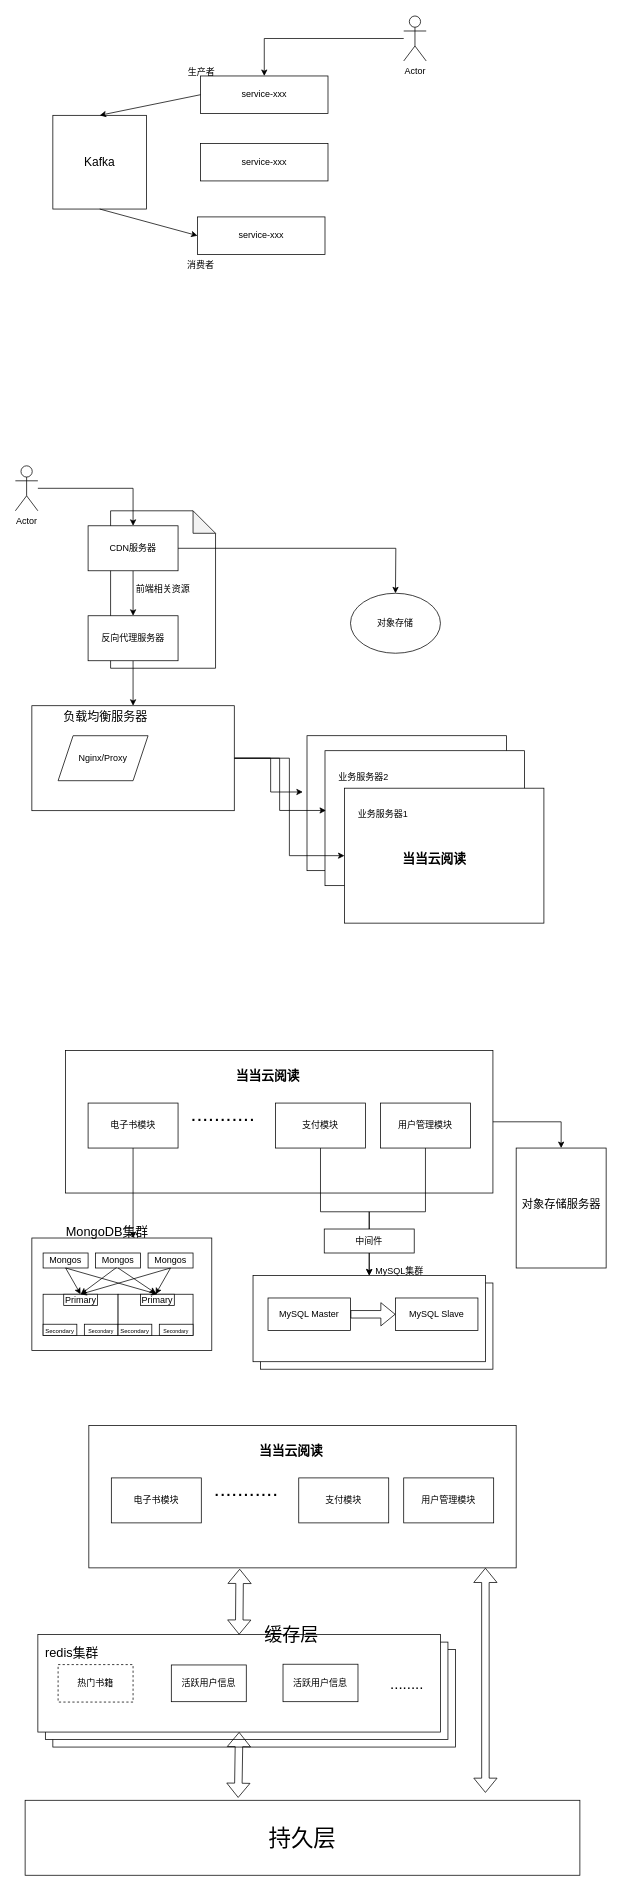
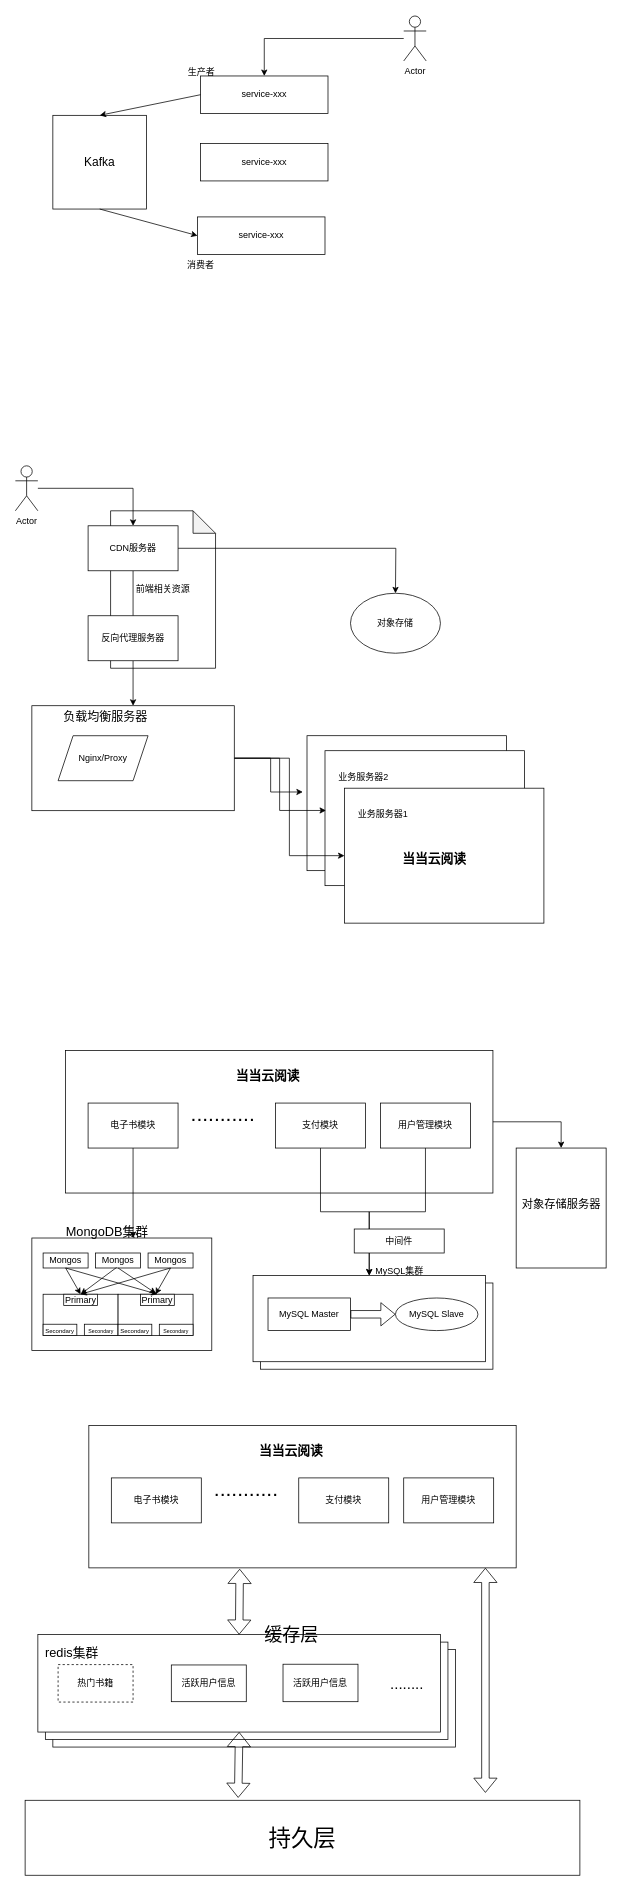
  <mxCell id="0" />
  <mxCell id="1" parent="0" />
  <mxCell id="2" value="前端相关资源" style="shape=note;whiteSpace=wrap;html=1;backgroundOutline=1;darkOpacity=0.05;" vertex="1" parent="1"><mxGeometry x="147" y="680" width="140" height="210" as="geometry" /></mxCell>
  <mxCell id="3" value="" style="rounded=0;whiteSpace=wrap;html=1;" vertex="1" parent="1"><mxGeometry x="409" y="980" width="266" height="180" as="geometry" /></mxCell>
  <mxCell id="4" value="" style="rounded=0;whiteSpace=wrap;html=1;" vertex="1" parent="1"><mxGeometry x="70" y="2199" width="537" height="130" as="geometry" /></mxCell>
  <mxCell id="5" value="" style="rounded=0;whiteSpace=wrap;html=1;" vertex="1" parent="1"><mxGeometry x="60" y="2189" width="537" height="130" as="geometry" /></mxCell>
  <mxCell id="6" value="" style="whiteSpace=wrap;html=1;rounded=0;" vertex="1" parent="1"><mxGeometry x="347" y="1710" width="310" height="115" as="geometry" /></mxCell>
  <mxCell id="7" value="" style="rounded=0;whiteSpace=wrap;html=1;" vertex="1" parent="1"><mxGeometry x="87" y="1400" width="570" height="190" as="geometry" /></mxCell>
  <mxCell id="8" value="&lt;p style=&quot;line-height: 330%;&quot;&gt;&lt;b style=&quot;border-color: var(--border-color);&quot;&gt;&lt;font style=&quot;border-color: var(--border-color); font-size: 17px;&quot;&gt;当当云阅读&lt;/font&gt;&lt;/b&gt;&lt;br&gt;&lt;/p&gt;" style="text;html=1;strokeColor=none;fillColor=none;align=center;verticalAlign=middle;whiteSpace=wrap;rounded=0;" vertex="1" parent="1"><mxGeometry x="297" y="1420" width="120" height="30" as="geometry" /></mxCell>
  <mxCell id="9" style="edgeStyle=orthogonalEdgeStyle;rounded=0;orthogonalLoop=1;jettySize=auto;html=1;" edge="1" parent="1" source="10"><mxGeometry relative="1" as="geometry"><mxPoint x="177" y="1650" as="targetPoint" /></mxGeometry></mxCell>
  <mxCell id="10" value="电子书模块" style="rounded=0;whiteSpace=wrap;html=1;" vertex="1" parent="1"><mxGeometry x="117" y="1470" width="120" height="60" as="geometry" /></mxCell>
  <mxCell id="11" value="" style="rounded=0;whiteSpace=wrap;html=1;" vertex="1" parent="1"><mxGeometry x="42" y="1650" width="240" height="150" as="geometry" /></mxCell>
  <mxCell id="12" style="edgeStyle=orthogonalEdgeStyle;rounded=0;orthogonalLoop=1;jettySize=auto;html=1;entryX=0.5;entryY=0;entryDx=0;entryDy=0;" edge="1" parent="1" source="14" target="17"><mxGeometry relative="1" as="geometry" /></mxCell>
  <mxCell id="13" style="edgeStyle=orthogonalEdgeStyle;rounded=0;orthogonalLoop=1;jettySize=auto;html=1;entryX=0.5;entryY=0;entryDx=0;entryDy=0;exitX=1;exitY=0.5;exitDx=0;exitDy=0;" edge="1" parent="1" source="7" target="56"><mxGeometry relative="1" as="geometry"><mxPoint x="667" y="1500" as="sourcePoint" /></mxGeometry></mxCell>
  <mxCell id="14" value="用户管理模块" style="rounded=0;whiteSpace=wrap;html=1;" vertex="1" parent="1"><mxGeometry x="507" y="1470" width="120" height="60" as="geometry" /></mxCell>
  <mxCell id="15" value="" style="edgeStyle=orthogonalEdgeStyle;rounded=0;orthogonalLoop=1;jettySize=auto;html=1;" edge="1" parent="1" source="16" target="17"><mxGeometry relative="1" as="geometry" /></mxCell>
  <mxCell id="16" value="支付模块" style="rounded=0;whiteSpace=wrap;html=1;" vertex="1" parent="1"><mxGeometry x="367" y="1470" width="120" height="60" as="geometry" /></mxCell>
  <mxCell id="17" value="" style="whiteSpace=wrap;html=1;rounded=0;" vertex="1" parent="1"><mxGeometry x="337" y="1700" width="310" height="115" as="geometry" /></mxCell>
  <mxCell id="18" value="&lt;font style=&quot;font-size: 28px;&quot;&gt;...........&lt;/font&gt;" style="text;html=1;strokeColor=none;fillColor=none;align=center;verticalAlign=middle;whiteSpace=wrap;rounded=0;" vertex="1" parent="1"><mxGeometry x="267" y="1470" width="60" height="30" as="geometry" /></mxCell>
  <mxCell id="19" value="&lt;font style=&quot;font-size: 17px;&quot;&gt;MongoDB集群&lt;/font&gt;" style="text;html=1;align=center;verticalAlign=middle;resizable=0;points=[];autosize=1;strokeColor=none;fillColor=none;" vertex="1" parent="1"><mxGeometry x="77" y="1628" width="130" height="30" as="geometry" /></mxCell>
  <mxCell id="20" value="Mongos" style="rounded=0;whiteSpace=wrap;html=1;" vertex="1" parent="1"><mxGeometry x="57" y="1670" width="60" height="20" as="geometry" /></mxCell>
  <mxCell id="21" value="Mongos" style="rounded=0;whiteSpace=wrap;html=1;" vertex="1" parent="1"><mxGeometry x="127" y="1670" width="60" height="20" as="geometry" /></mxCell>
  <mxCell id="22" value="Mongos" style="rounded=0;whiteSpace=wrap;html=1;" vertex="1" parent="1"><mxGeometry x="197" y="1670" width="60" height="20" as="geometry" /></mxCell>
  <mxCell id="23" value="" style="rounded=0;whiteSpace=wrap;html=1;" vertex="1" parent="1"><mxGeometry x="57" y="1725" width="100" height="55" as="geometry" /></mxCell>
  <mxCell id="24" value="Primary" style="rounded=0;whiteSpace=wrap;html=1;" vertex="1" parent="1"><mxGeometry x="84.5" y="1725" width="45" height="15" as="geometry" /></mxCell>
  <mxCell id="25" value="&lt;font style=&quot;font-size: 8px;&quot;&gt;Secondary&lt;/font&gt;" style="rounded=0;whiteSpace=wrap;html=1;" vertex="1" parent="1"><mxGeometry x="57" y="1765" width="45" height="15" as="geometry" /></mxCell>
  <mxCell id="26" value="&lt;font style=&quot;font-size: 7px;&quot;&gt;Secondary&lt;/font&gt;" style="rounded=0;whiteSpace=wrap;html=1;" vertex="1" parent="1"><mxGeometry x="112" y="1765" width="45" height="15" as="geometry" /></mxCell>
  <mxCell id="27" value="" style="rounded=0;whiteSpace=wrap;html=1;" vertex="1" parent="1"><mxGeometry x="157" y="1725" width="100" height="55" as="geometry" /></mxCell>
  <mxCell id="28" value="Primary" style="rounded=0;whiteSpace=wrap;html=1;" vertex="1" parent="1"><mxGeometry x="187" y="1725" width="45" height="15" as="geometry" /></mxCell>
  <mxCell id="29" value="&lt;font style=&quot;font-size: 8px;&quot;&gt;Secondary&lt;/font&gt;" style="rounded=0;whiteSpace=wrap;html=1;" vertex="1" parent="1"><mxGeometry x="157" y="1765" width="45" height="15" as="geometry" /></mxCell>
  <mxCell id="30" value="&lt;font style=&quot;font-size: 7px;&quot;&gt;Secondary&lt;/font&gt;" style="rounded=0;whiteSpace=wrap;html=1;" vertex="1" parent="1"><mxGeometry x="212" y="1765" width="45" height="15" as="geometry" /></mxCell>
  <mxCell id="31" value="" style="endArrow=classic;html=1;rounded=0;exitX=0.5;exitY=1;exitDx=0;exitDy=0;entryX=0.5;entryY=0;entryDx=0;entryDy=0;" edge="1" parent="1" source="20" target="24"><mxGeometry width="50" height="50" relative="1" as="geometry"><mxPoint x="57" y="1645" as="sourcePoint" /><mxPoint x="107" y="1720" as="targetPoint" /></mxGeometry></mxCell>
  <mxCell id="32" value="" style="endArrow=classic;html=1;rounded=0;exitX=0.5;exitY=1;exitDx=0;exitDy=0;entryX=0.5;entryY=0;entryDx=0;entryDy=0;" edge="1" parent="1" source="20" target="28"><mxGeometry width="50" height="50" relative="1" as="geometry"><mxPoint x="87" y="1790" as="sourcePoint" /><mxPoint x="137" y="1740" as="targetPoint" /></mxGeometry></mxCell>
  <mxCell id="33" value="" style="endArrow=classic;html=1;rounded=0;exitX=0.465;exitY=0.967;exitDx=0;exitDy=0;exitPerimeter=0;entryX=0.5;entryY=0;entryDx=0;entryDy=0;" edge="1" parent="1" source="21" target="24"><mxGeometry width="50" height="50" relative="1" as="geometry"><mxPoint x="87" y="1790" as="sourcePoint" /><mxPoint x="137" y="1740" as="targetPoint" /></mxGeometry></mxCell>
  <mxCell id="34" value="" style="endArrow=classic;html=1;rounded=0;exitX=0.5;exitY=1;exitDx=0;exitDy=0;entryX=0.457;entryY=-0.067;entryDx=0;entryDy=0;entryPerimeter=0;" edge="1" parent="1" source="21" target="28"><mxGeometry width="50" height="50" relative="1" as="geometry"><mxPoint x="87" y="1790" as="sourcePoint" /><mxPoint x="137" y="1740" as="targetPoint" /></mxGeometry></mxCell>
  <mxCell id="35" value="" style="endArrow=classic;html=1;rounded=0;exitX=0.5;exitY=1;exitDx=0;exitDy=0;entryX=0.5;entryY=0;entryDx=0;entryDy=0;" edge="1" parent="1" source="22" target="27"><mxGeometry width="50" height="50" relative="1" as="geometry"><mxPoint x="87" y="1790" as="sourcePoint" /><mxPoint x="137" y="1740" as="targetPoint" /></mxGeometry></mxCell>
  <mxCell id="36" value="" style="endArrow=classic;html=1;rounded=0;exitX=0.5;exitY=1;exitDx=0;exitDy=0;entryX=0.5;entryY=0;entryDx=0;entryDy=0;" edge="1" parent="1" source="22" target="24"><mxGeometry width="50" height="50" relative="1" as="geometry"><mxPoint x="87" y="1790" as="sourcePoint" /><mxPoint x="137" y="1740" as="targetPoint" /></mxGeometry></mxCell>
  <mxCell id="37" value="MySQL Master" style="rounded=0;whiteSpace=wrap;html=1;" vertex="1" parent="1"><mxGeometry x="357" y="1730" width="110" height="43.5" as="geometry" /></mxCell>
- <mxCell id="38" value="MySQL Slave" style="rounded=0;whiteSpace=wrap;html=1;" vertex="1" parent="1"><mxGeometry x="527" y="1730" width="110" height="43.5" as="geometry" /></mxCell>
- <mxCell id="39" value="中间件" style="rounded=0;whiteSpace=wrap;html=1;" vertex="1" parent="1"><mxGeometry x="432" y="1638" width="120" height="32" as="geometry" /></mxCell>
+ <mxCell id="38" value="MySQL Slave" style="ellipse;whiteSpace=wrap;html=1;" vertex="1" parent="1"><mxGeometry x="527" y="1730" width="110" height="43.5" as="geometry" /></mxCell>
+ <mxCell id="39" value="中间件" style="rounded=0;whiteSpace=wrap;html=1;" vertex="1" parent="1"><mxGeometry x="472" y="1638" width="120" height="32" as="geometry" /></mxCell>
  <mxCell id="40" value="" style="shape=flexArrow;endArrow=classic;html=1;rounded=0;exitX=1;exitY=0.5;exitDx=0;exitDy=0;" edge="1" parent="1" source="37" target="38"><mxGeometry width="50" height="50" relative="1" as="geometry"><mxPoint x="487" y="1890" as="sourcePoint" /><mxPoint x="537" y="1840" as="targetPoint" /></mxGeometry></mxCell>
  <mxCell id="41" value="MySQL集群" style="text;html=1;align=center;verticalAlign=middle;resizable=0;points=[];autosize=1;strokeColor=none;fillColor=none;" vertex="1" parent="1"><mxGeometry x="487" y="1680" width="90" height="30" as="geometry" /></mxCell>
  <mxCell id="42" value="" style="rounded=0;whiteSpace=wrap;html=1;" vertex="1" parent="1"><mxGeometry x="118" y="1900" width="570" height="190" as="geometry" /></mxCell>
  <mxCell id="43" value="&lt;p style=&quot;line-height: 330%;&quot;&gt;&lt;b&gt;&lt;font style=&quot;font-size: 17px;&quot;&gt;当当云阅读&lt;/font&gt;&lt;/b&gt;&lt;/p&gt;" style="text;html=1;strokeColor=none;fillColor=none;align=center;verticalAlign=middle;whiteSpace=wrap;rounded=0;" vertex="1" parent="1"><mxGeometry x="328" y="1920" width="120" height="30" as="geometry" /></mxCell>
  <mxCell id="44" value="电子书模块" style="rounded=0;whiteSpace=wrap;html=1;" vertex="1" parent="1"><mxGeometry x="148" y="1970" width="120" height="60" as="geometry" /></mxCell>
  <mxCell id="45" value="用户管理模块" style="rounded=0;whiteSpace=wrap;html=1;" vertex="1" parent="1"><mxGeometry x="538" y="1970" width="120" height="60" as="geometry" /></mxCell>
  <mxCell id="46" value="支付模块" style="rounded=0;whiteSpace=wrap;html=1;" vertex="1" parent="1"><mxGeometry x="398" y="1970" width="120" height="60" as="geometry" /></mxCell>
  <mxCell id="47" value="&lt;font style=&quot;font-size: 28px;&quot;&gt;...........&lt;/font&gt;" style="text;html=1;strokeColor=none;fillColor=none;align=center;verticalAlign=middle;whiteSpace=wrap;rounded=0;" vertex="1" parent="1"><mxGeometry x="298" y="1970" width="60" height="30" as="geometry" /></mxCell>
  <mxCell id="48" value="" style="rounded=0;whiteSpace=wrap;html=1;" vertex="1" parent="1"><mxGeometry x="50" y="2179" width="537" height="130" as="geometry" /></mxCell>
  <mxCell id="49" value="&lt;font style=&quot;font-size: 30px;&quot;&gt;持久层&lt;/font&gt;" style="rounded=0;whiteSpace=wrap;html=1;" vertex="1" parent="1"><mxGeometry x="33" y="2400" width="740" height="100" as="geometry" /></mxCell>
  <mxCell id="50" value="" style="shape=flexArrow;endArrow=classic;startArrow=classic;html=1;rounded=0;entryX=0.353;entryY=1.007;entryDx=0;entryDy=0;exitX=0.5;exitY=0;exitDx=0;exitDy=0;entryPerimeter=0;" edge="1" parent="1" source="48" target="42"><mxGeometry width="100" height="100" relative="1" as="geometry"><mxPoint x="357" y="2190" as="sourcePoint" /><mxPoint x="457" y="2090" as="targetPoint" /></mxGeometry></mxCell>
  <mxCell id="51" value="" style="shape=flexArrow;endArrow=classic;startArrow=classic;html=1;rounded=0;entryX=0.5;entryY=1;entryDx=0;entryDy=0;exitX=0.384;exitY=-0.033;exitDx=0;exitDy=0;exitPerimeter=0;" edge="1" parent="1" source="49" target="48"><mxGeometry width="100" height="100" relative="1" as="geometry"><mxPoint x="297" y="2440" as="sourcePoint" /><mxPoint x="397" y="2340" as="targetPoint" /></mxGeometry></mxCell>
  <mxCell id="52" value="" style="shape=flexArrow;endArrow=classic;startArrow=classic;html=1;rounded=0;entryX=0.928;entryY=1;entryDx=0;entryDy=0;entryPerimeter=0;" edge="1" parent="1" target="42"><mxGeometry width="100" height="100" relative="1" as="geometry"><mxPoint x="647" y="2390" as="sourcePoint" /><mxPoint x="767" y="2260" as="targetPoint" /></mxGeometry></mxCell>
  <mxCell id="53" value="&lt;font style=&quot;font-size: 24px;&quot;&gt;缓存层&lt;/font&gt;" style="text;html=1;align=center;verticalAlign=middle;resizable=0;points=[];autosize=1;strokeColor=none;fillColor=none;" vertex="1" parent="1"><mxGeometry x="338" y="2160" width="100" height="40" as="geometry" /></mxCell>
  <mxCell id="54" value="热门书籍" style="rounded=0;whiteSpace=wrap;html=1;dashed=1;" vertex="1" parent="1"><mxGeometry x="77" y="2219" width="100" height="50" as="geometry" /></mxCell>
  <mxCell id="55" value="活跃用户信息" style="rounded=0;whiteSpace=wrap;html=1;" vertex="1" parent="1"><mxGeometry x="228" y="2219.5" width="100" height="49" as="geometry" /></mxCell>
  <mxCell id="56" value="" style="rounded=0;whiteSpace=wrap;html=1;" vertex="1" parent="1"><mxGeometry x="688" y="1530" width="120" height="160" as="geometry" /></mxCell>
  <mxCell id="57" value="&lt;font style=&quot;font-size: 15px;&quot;&gt;对象存储服务器&lt;/font&gt;" style="text;html=1;align=center;verticalAlign=middle;resizable=0;points=[];autosize=1;strokeColor=none;fillColor=none;" vertex="1" parent="1"><mxGeometry x="683" y="1590" width="130" height="30" as="geometry" /></mxCell>
  <mxCell id="58" value="活跃用户信息" style="rounded=0;whiteSpace=wrap;html=1;" vertex="1" parent="1"><mxGeometry x="377" y="2218.5" width="100" height="50" as="geometry" /></mxCell>
  <mxCell id="59" value="&lt;font style=&quot;font-size: 20px;&quot;&gt;........&lt;/font&gt;" style="text;html=1;align=center;verticalAlign=middle;resizable=0;points=[];autosize=1;strokeColor=none;fillColor=none;" vertex="1" parent="1"><mxGeometry x="507" y="2224" width="70" height="40" as="geometry" /></mxCell>
  <mxCell id="60" value="&lt;font style=&quot;font-size: 17px;&quot;&gt;redis集群&lt;/font&gt;" style="text;html=1;align=center;verticalAlign=middle;resizable=0;points=[];autosize=1;strokeColor=none;fillColor=none;" vertex="1" parent="1"><mxGeometry x="50" y="2188.5" width="90" height="30" as="geometry" /></mxCell>
  <mxCell id="61" value="" style="rounded=0;whiteSpace=wrap;html=1;" vertex="1" parent="1"><mxGeometry x="433" y="1000" width="266" height="180" as="geometry" /></mxCell>
  <mxCell id="62" value="业务服务器2" style="text;html=1;align=center;verticalAlign=middle;resizable=0;points=[];autosize=1;strokeColor=none;fillColor=none;" vertex="1" parent="1"><mxGeometry x="439" y="1020" width="90" height="30" as="geometry" /></mxCell>
  <mxCell id="63" value="&lt;p style=&quot;line-height: 330%;&quot;&gt;&lt;b style=&quot;border-color: var(--border-color);&quot;&gt;&lt;font style=&quot;border-color: var(--border-color); font-size: 17px;&quot;&gt;当当云阅读&lt;/font&gt;&lt;/b&gt;&lt;br&gt;&lt;/p&gt;" style="text;html=1;strokeColor=none;fillColor=none;align=center;verticalAlign=middle;whiteSpace=wrap;rounded=0;" vertex="1" parent="1"><mxGeometry x="493" y="1080" width="120" height="30" as="geometry" /></mxCell>
  <mxCell id="64" value="" style="rounded=0;whiteSpace=wrap;html=1;" vertex="1" parent="1"><mxGeometry x="459" y="1050" width="266" height="180" as="geometry" /></mxCell>
  <mxCell id="65" value="业务服务器1" style="text;html=1;align=center;verticalAlign=middle;resizable=0;points=[];autosize=1;strokeColor=none;fillColor=none;" vertex="1" parent="1"><mxGeometry x="465" y="1070" width="90" height="30" as="geometry" /></mxCell>
  <mxCell id="66" value="&lt;p style=&quot;line-height: 330%;&quot;&gt;&lt;b style=&quot;border-color: var(--border-color);&quot;&gt;&lt;font style=&quot;border-color: var(--border-color); font-size: 17px;&quot;&gt;当当云阅读&lt;/font&gt;&lt;/b&gt;&lt;br&gt;&lt;/p&gt;" style="text;html=1;strokeColor=none;fillColor=none;align=center;verticalAlign=middle;whiteSpace=wrap;rounded=0;" vertex="1" parent="1"><mxGeometry x="519" y="1130" width="120" height="30" as="geometry" /></mxCell>
  <mxCell id="67" style="edgeStyle=orthogonalEdgeStyle;rounded=0;orthogonalLoop=1;jettySize=auto;html=1;" edge="1" parent="1" source="68" target="64"><mxGeometry relative="1" as="geometry" /></mxCell>
  <mxCell id="68" value="" style="rounded=0;whiteSpace=wrap;html=1;" vertex="1" parent="1"><mxGeometry x="42" y="940" width="270" height="140" as="geometry" /></mxCell>
  <mxCell id="69" value="Nginx/Proxy" style="shape=parallelogram;perimeter=parallelogramPerimeter;whiteSpace=wrap;html=1;fixedSize=1;" vertex="1" parent="1"><mxGeometry x="77" y="980" width="120" height="60" as="geometry" /></mxCell>
  <mxCell id="70" value="&lt;font style=&quot;font-size: 16px;&quot;&gt;负载均衡服务器&lt;/font&gt;" style="text;html=1;align=center;verticalAlign=middle;resizable=0;points=[];autosize=1;strokeColor=none;fillColor=none;" vertex="1" parent="1"><mxGeometry x="70" y="940" width="140" height="30" as="geometry" /></mxCell>
  <mxCell id="71" style="edgeStyle=orthogonalEdgeStyle;rounded=0;orthogonalLoop=1;jettySize=auto;html=1;entryX=-0.021;entryY=0.417;entryDx=0;entryDy=0;entryPerimeter=0;" edge="1" parent="1" source="68" target="3"><mxGeometry relative="1" as="geometry" /></mxCell>
  <mxCell id="72" style="edgeStyle=orthogonalEdgeStyle;rounded=0;orthogonalLoop=1;jettySize=auto;html=1;entryX=0.005;entryY=0.443;entryDx=0;entryDy=0;entryPerimeter=0;" edge="1" parent="1" source="68" target="61"><mxGeometry relative="1" as="geometry" /></mxCell>
- <mxCell id="73" value="" style="edgeStyle=orthogonalEdgeStyle;rounded=0;orthogonalLoop=1;jettySize=auto;html=1;" edge="1" parent="1" source="75" target="79"><mxGeometry relative="1" as="geometry" /></mxCell>
+ <mxCell id="73" value="" style="edgeStyle=orthogonalEdgeStyle;rounded=0;orthogonalLoop=1;jettySize=auto;html=1;endArrow=none;" edge="1" parent="1" source="75" target="79"><mxGeometry relative="1" as="geometry" /></mxCell>
  <mxCell id="74" style="edgeStyle=orthogonalEdgeStyle;rounded=0;orthogonalLoop=1;jettySize=auto;html=1;exitX=1;exitY=0.5;exitDx=0;exitDy=0;" edge="1" parent="1" source="75"><mxGeometry relative="1" as="geometry"><mxPoint x="527" y="790" as="targetPoint" /></mxGeometry></mxCell>
  <mxCell id="75" value="CDN服务器" style="rounded=0;whiteSpace=wrap;html=1;" vertex="1" parent="1"><mxGeometry x="117" y="700" width="120" height="60" as="geometry" /></mxCell>
  <mxCell id="76" style="edgeStyle=orthogonalEdgeStyle;rounded=0;orthogonalLoop=1;jettySize=auto;html=1;entryX=0.5;entryY=0;entryDx=0;entryDy=0;" edge="1" parent="1" source="77" target="75"><mxGeometry relative="1" as="geometry" /></mxCell>
  <mxCell id="77" value="Actor" style="shape=umlActor;verticalLabelPosition=bottom;verticalAlign=top;html=1;outlineConnect=0;" vertex="1" parent="1"><mxGeometry x="20" y="620" width="30" height="60" as="geometry" /></mxCell>
  <mxCell id="78" style="edgeStyle=orthogonalEdgeStyle;rounded=0;orthogonalLoop=1;jettySize=auto;html=1;" edge="1" parent="1" source="79" target="68"><mxGeometry relative="1" as="geometry" /></mxCell>
  <mxCell id="79" value="反向代理服务器" style="whiteSpace=wrap;html=1;rounded=0;" vertex="1" parent="1"><mxGeometry x="117" y="820" width="120" height="60" as="geometry" /></mxCell>
  <mxCell id="80" value="对象存储" style="ellipse;whiteSpace=wrap;html=1;" vertex="1" parent="1"><mxGeometry x="467" y="790" width="120" height="80" as="geometry" /></mxCell>
  <mxCell id="81" value="service-xxx" style="rounded=0;whiteSpace=wrap;html=1;" vertex="1" parent="1"><mxGeometry x="267" y="100" width="170" height="50" as="geometry" /></mxCell>
  <mxCell id="82" value="service-xxx" style="rounded=0;whiteSpace=wrap;html=1;" vertex="1" parent="1"><mxGeometry x="267" y="190" width="170" height="50" as="geometry" /></mxCell>
  <mxCell id="83" value="service-xxx" style="rounded=0;whiteSpace=wrap;html=1;" vertex="1" parent="1"><mxGeometry x="263" y="288" width="170" height="50" as="geometry" /></mxCell>
  <mxCell id="84" value="&lt;font style=&quot;font-size: 16px;&quot;&gt;Kafka&lt;/font&gt;" style="whiteSpace=wrap;html=1;aspect=fixed;" vertex="1" parent="1"><mxGeometry x="70" y="152.5" width="125" height="125" as="geometry" /></mxCell>
  <mxCell id="85" value="" style="endArrow=classic;html=1;rounded=0;exitX=0;exitY=0.5;exitDx=0;exitDy=0;entryX=0.5;entryY=0;entryDx=0;entryDy=0;" edge="1" parent="1" source="81" target="84"><mxGeometry width="50" height="50" relative="1" as="geometry"><mxPoint x="427" y="260" as="sourcePoint" /><mxPoint x="477" y="210" as="targetPoint" /></mxGeometry></mxCell>
  <mxCell id="86" value="生产者" style="text;html=1;align=center;verticalAlign=middle;resizable=0;points=[];autosize=1;strokeColor=none;fillColor=none;" vertex="1" parent="1"><mxGeometry x="238" y="80" width="60" height="30" as="geometry" /></mxCell>
  <mxCell id="87" value="" style="endArrow=classic;html=1;rounded=0;exitX=0.5;exitY=1;exitDx=0;exitDy=0;entryX=0;entryY=0.5;entryDx=0;entryDy=0;" edge="1" parent="1" source="84" target="83"><mxGeometry width="50" height="50" relative="1" as="geometry"><mxPoint x="427" y="260" as="sourcePoint" /><mxPoint x="477" y="210" as="targetPoint" /></mxGeometry></mxCell>
  <mxCell id="88" value="消费者" style="text;html=1;align=center;verticalAlign=middle;resizable=0;points=[];autosize=1;strokeColor=none;fillColor=none;" vertex="1" parent="1"><mxGeometry x="237" y="338" width="60" height="30" as="geometry" /></mxCell>
  <mxCell id="89" style="edgeStyle=orthogonalEdgeStyle;rounded=0;orthogonalLoop=1;jettySize=auto;html=1;entryX=0.5;entryY=0;entryDx=0;entryDy=0;" edge="1" parent="1" source="90" target="81"><mxGeometry relative="1" as="geometry" /></mxCell>
  <mxCell id="90" value="Actor" style="shape=umlActor;verticalLabelPosition=bottom;verticalAlign=top;html=1;outlineConnect=0;" vertex="1" parent="1"><mxGeometry x="538" y="20" width="30" height="60" as="geometry" /></mxCell>
